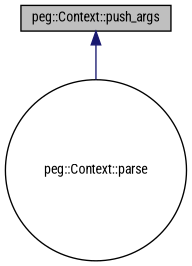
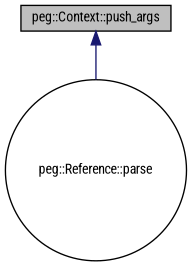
  digraph {
    rankdir=TB
    fontname="Roboto Condensed"
    node [color=black fontname="Roboto Condensed" fontsize=10 style=filled]
    n1 [fillcolor=grey75 fontcolor=black height=0.2 label="peg::Context::push_args" shape=box width=0.4]
-   n2 [fillcolor=white height=0.2 label="peg::Context::parse" shape=circle width=0.4]
+   n2 [fillcolor=white height=0.2 label="peg::Reference::parse" shape=circle width=0.4]
    n1 -> n2 [color=midnightblue dir=back fontname="Roboto Condensed" fontsize=10 labelfontname=Helvetica labelfontsize=10 style=solid]
  }
